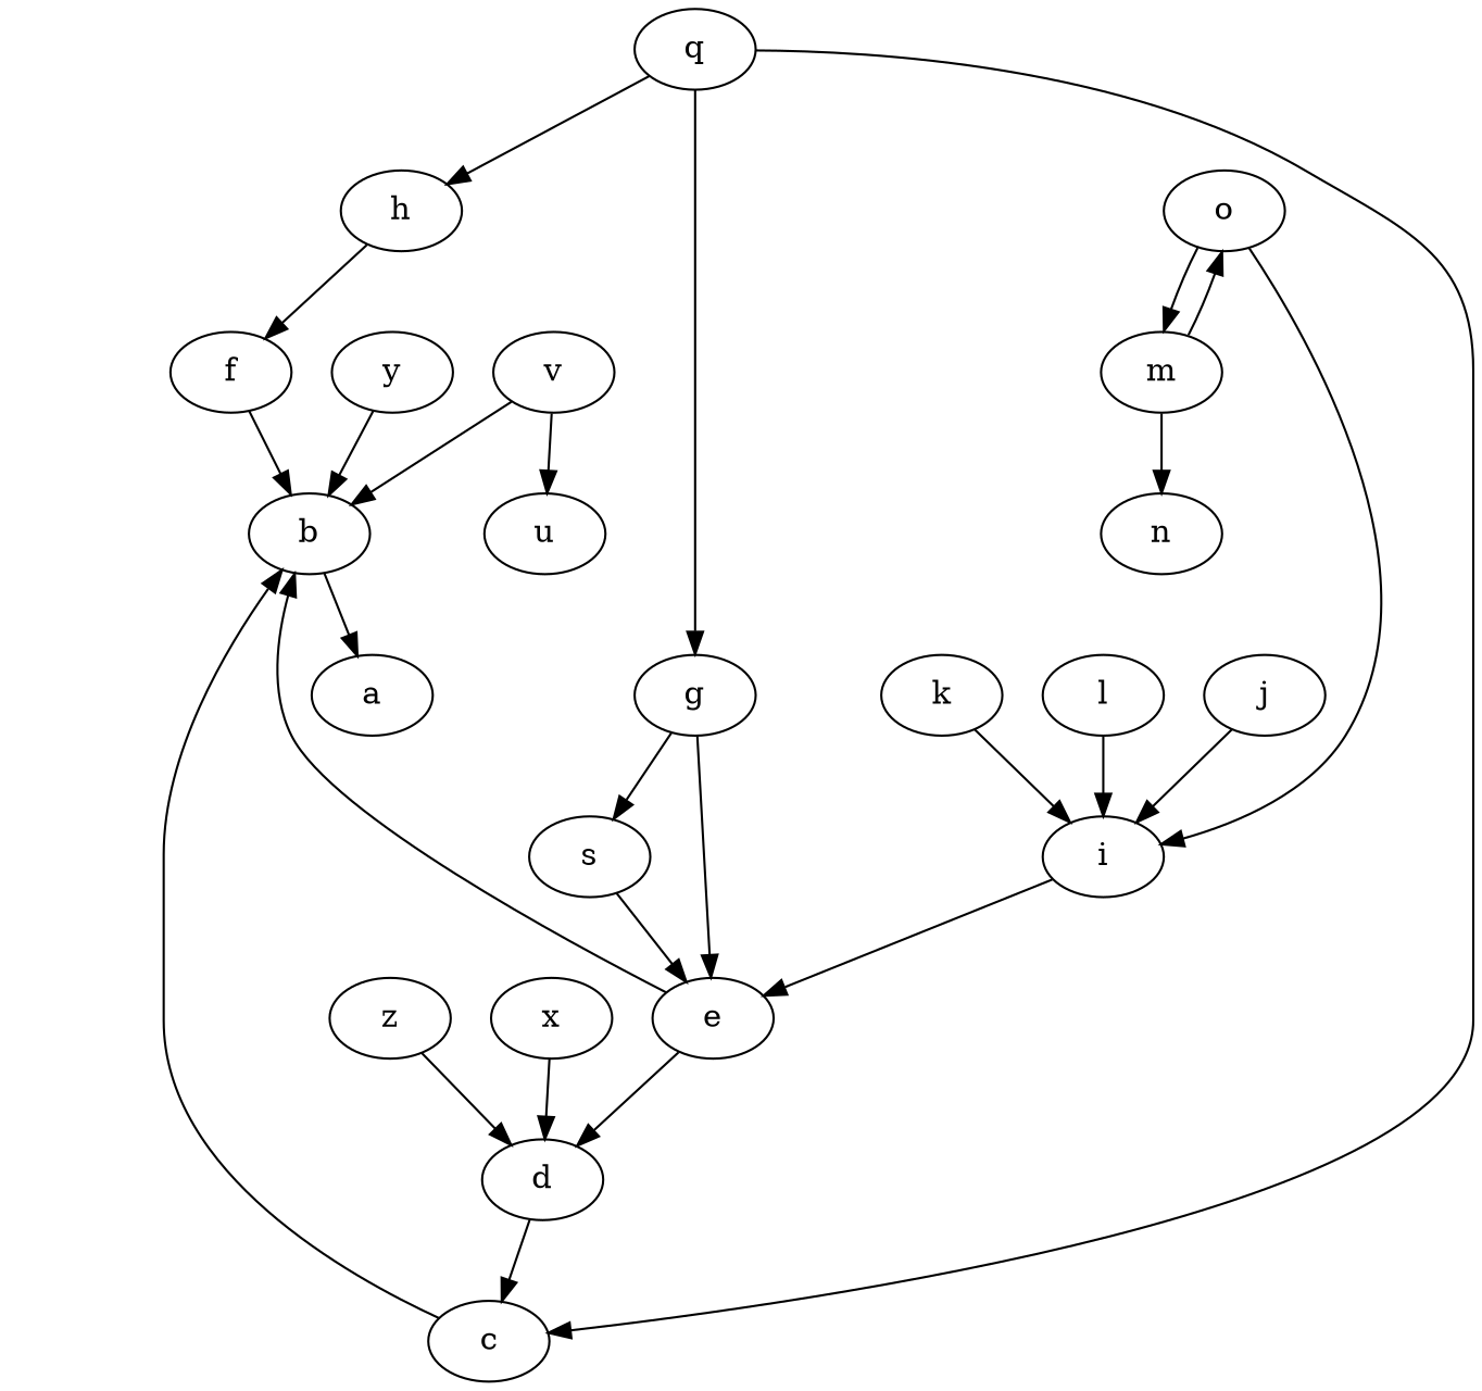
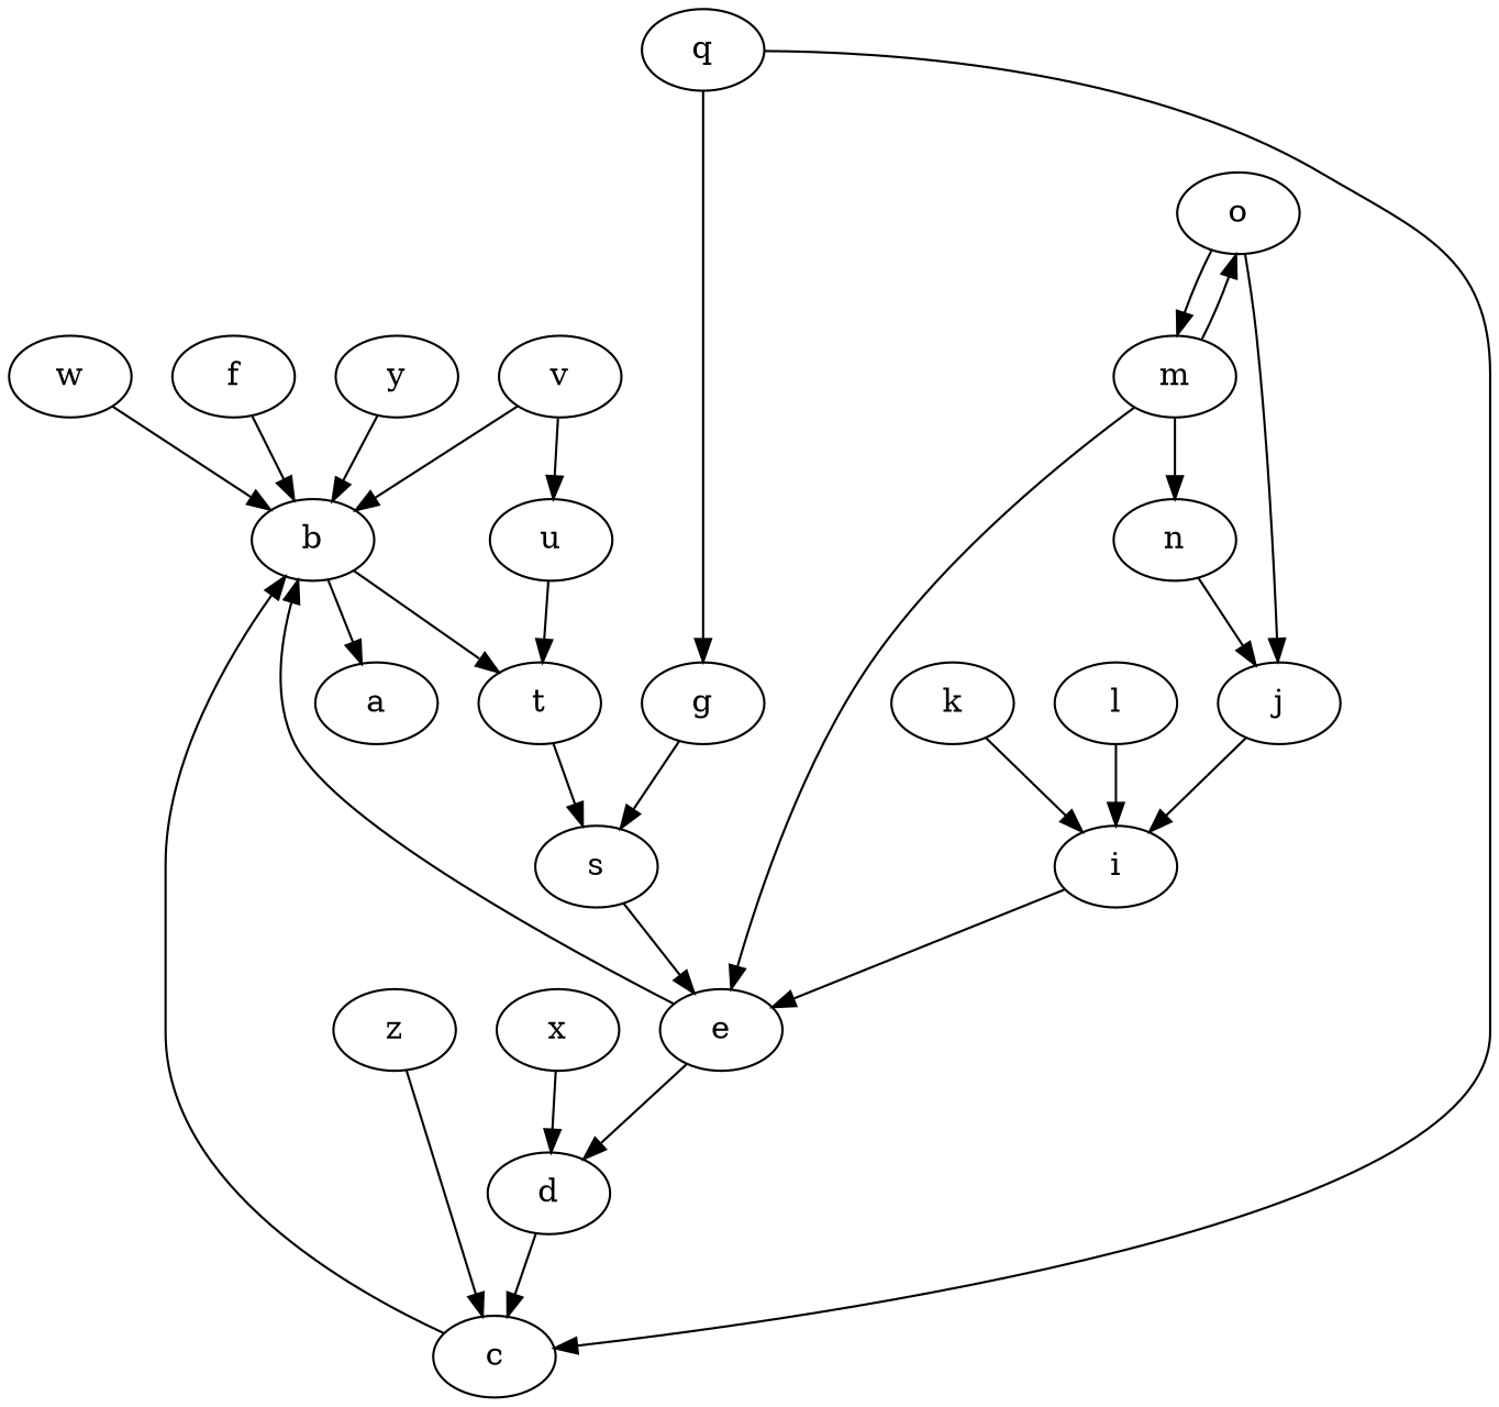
  digraph {
    node [fontsize=14]
    edge [dir=forward fontsize=12 labeldistance=1.5]
    b
    a
+   t
    s
    f
    c
    y
+   w
    z
-   h
    q
    g
    e
    d
    x
    u
    i
    m
    o
    n
    j
    k
    l
    v
    b -> a
+   b -> t
+   t -> s
    s -> e
    f -> b
    c -> b
    y -> b
-   z -> d
-   h -> f
+   w -> b
+   z -> c
    q -> c
-   q -> h
    q -> g
    g -> s
    e -> b
    e -> d
    d -> c
    x -> d
+   u -> t
    i -> e
-   g -> e
+   m -> e
    m -> o
    m -> n
-   o -> i
+   o -> j
    o -> m
+   n -> j
    j -> i
    k -> i
    l -> i
    v -> b
    v -> u
  }
